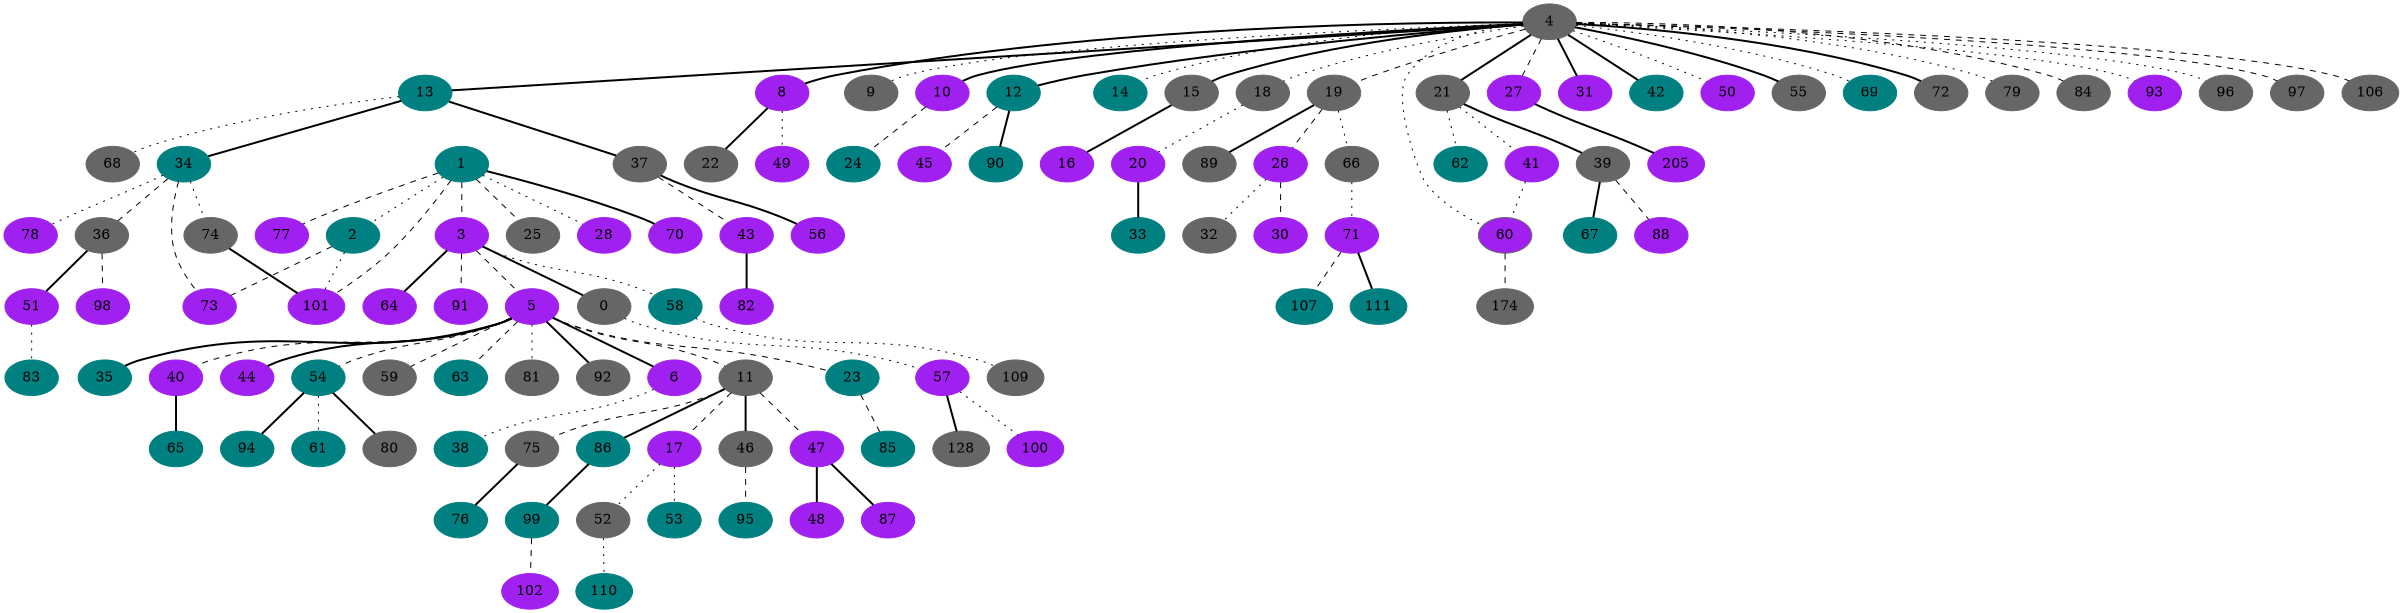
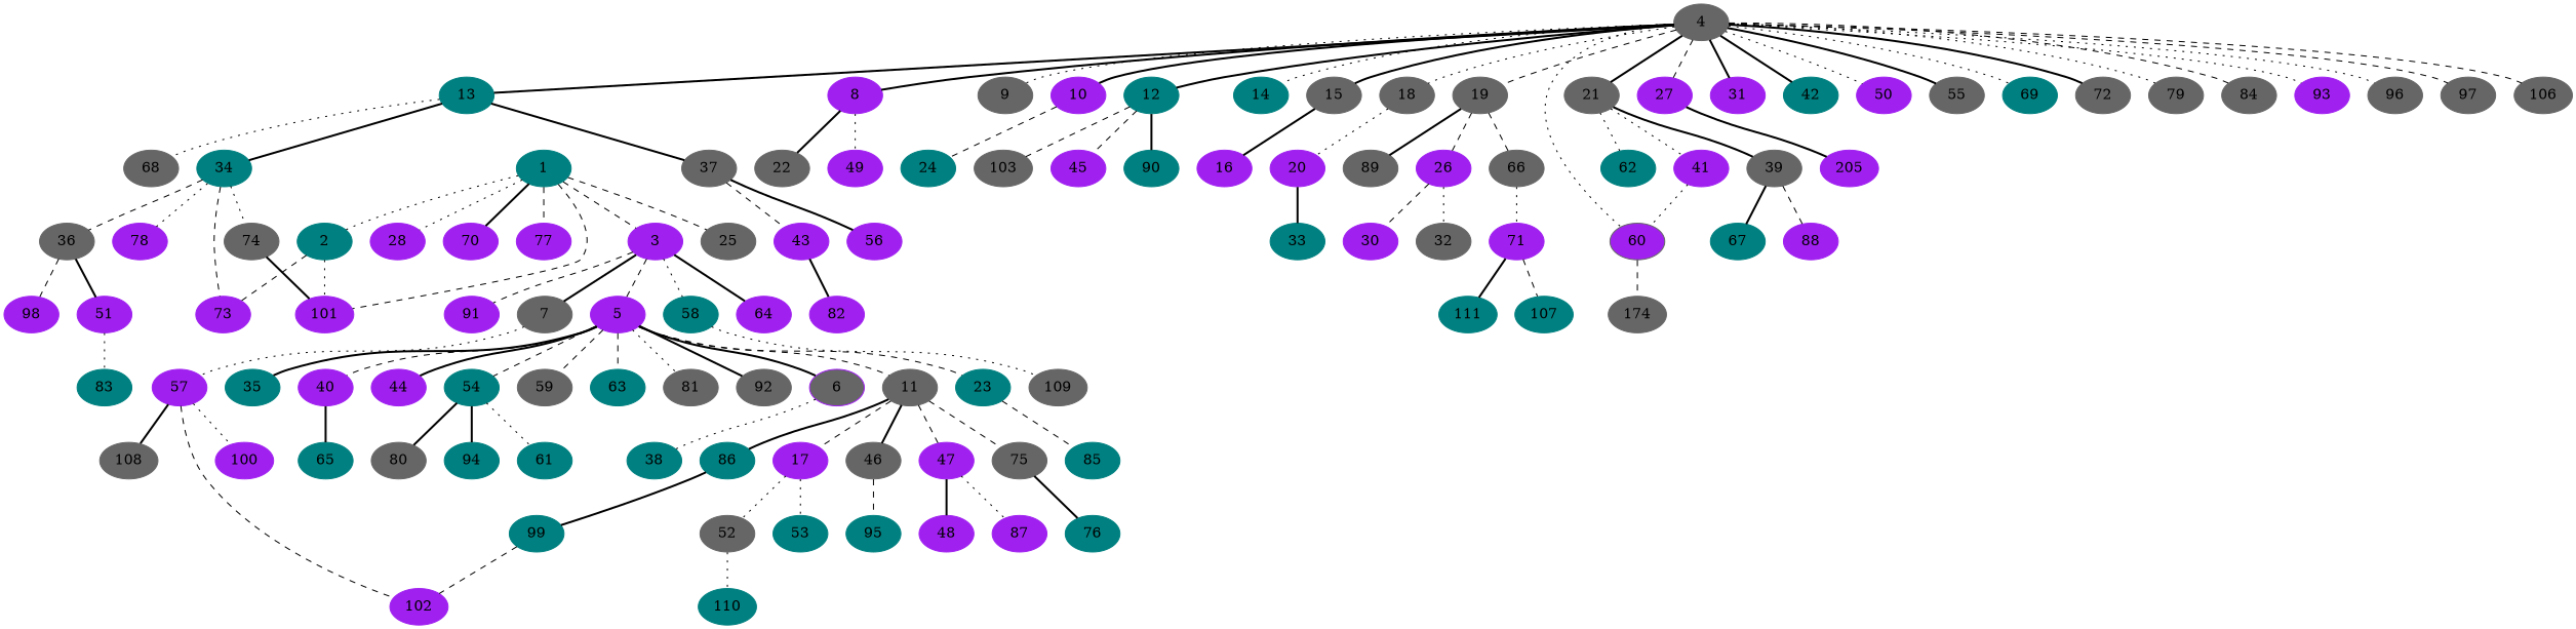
  graph {
    node [color=purple style=filled]
    edge [style=bold]
    1 [color=teal]
    2 [color=teal]
    3
    25 [color=gray40]
    28
    70
    77
    101
    73
    5
-   7 [color=gray40 label=0]
+   7 [color=gray40]
    58 [color=teal]
    64
    91
    4 [color=gray40]
    8
    9 [color=gray40]
    10
    12 [color=teal]
    13 [color=teal]
    14 [color=teal]
    15 [color=gray40]
    18 [color=gray40]
    19 [color=gray40]
    21 [color=gray40]
    27
    31
    42 [color=teal]
    50
    55 [color=gray40]
    60 [color=gray40 fillcolor=purple]
    69 [color=teal]
    72 [color=gray40]
    79 [color=gray40]
    84 [color=gray40]
    93
    96 [color=gray40]
    97 [color=gray40]
    106 [color=gray40]
-   6
+   6 [fillcolor=gray40]
    11 [color=gray40]
    23 [color=teal]
    35 [color=teal]
    40
    44
    54 [color=teal]
    59 [color=gray40]
    63 [color=teal]
    81 [color=gray40]
    92 [color=gray40]
    57
    109 [color=gray40]
    22 [color=gray40]
    49
    24 [color=teal]
    45
    90 [color=teal]
+   103 [color=gray40]
    34 [color=teal]
    37 [color=gray40]
    68 [color=gray40]
    16
    20
    26
    66 [color=gray40]
    89 [color=gray40]
    39 [color=gray40]
    41
    62 [color=teal]
    n70 [label=205]
    n71 [color=gray40 label=174]
    38 [color=teal]
    17
    46 [color=gray40]
    47
    75 [color=gray40]
    86 [color=teal]
    85 [color=teal]
    65 [color=teal]
    61 [color=teal]
    80 [color=gray40]
    94 [color=teal]
    100
    102
-   108 [color=gray40 label=128]
+   108 [color=gray40]
    52 [color=gray40]
    53 [color=teal]
    95 [color=teal]
    48
    87
    76 [color=teal]
    99 [color=teal]
    36 [color=gray40]
    74 [color=gray40]
    78
    43
    56
    110 [color=teal]
    33 [color=teal]
    30
    32 [color=gray40]
    71
    67 [color=teal]
    88
    51
    98
    83 [color=teal]
    82
    107 [color=teal]
    111 [color=teal]
    1 -- 2 [style=dotted]
    1 -- 3 [style=dashed]
    1 -- 25 [style=dashed]
    1 -- 28 [style=dotted]
    1 -- 70
    1 -- 77 [style=dashed]
    1 -- 101 [style=dashed]
    2 -- 101 [style=dotted]
    2 -- 73 [style=dashed]
    3 -- 5 [style=dashed]
    3 -- 7
    3 -- 58 [style=dotted]
    3 -- 64
    3 -- 91 [style=dashed]
    5 -- 6
    5 -- 11 [style=dashed]
    5 -- 23 [style=dashed]
    5 -- 35
    5 -- 40 [style=dashed]
    5 -- 44
    5 -- 54 [style=dashed]
    5 -- 59 [style=dashed]
    5 -- 63 [style=dashed]
    5 -- 81 [style=dotted]
    5 -- 92
    7 -- 57 [style=dotted]
    58 -- 109 [style=dotted]
    4 -- 8
    4 -- 9 [style=dotted]
    4 -- 10
    4 -- 12
    4 -- 13
    4 -- 14 [style=dotted]
    4 -- 15
    4 -- 18 [style=dotted]
    4 -- 19 [style=dashed]
    4 -- 21
    4 -- 27 [style=dashed]
    4 -- 31
    4 -- 42
    4 -- 50 [style=dotted]
    4 -- 55
    4 -- 60 [style=dotted]
    4 -- 69 [style=dotted]
    4 -- 72
    4 -- 79 [style=dotted]
    4 -- 84 [style=dashed]
    4 -- 93 [style=dotted]
    4 -- 96 [style=dotted]
    4 -- 97 [style=dashed]
    4 -- 106 [style=dashed]
    8 -- 22
    8 -- 49 [style=dotted]
    10 -- 24 [style=dashed]
    12 -- 45 [style=dashed]
    12 -- 90
+   12 -- 103 [style=dashed]
    13 -- 34
    13 -- 37
    13 -- 68 [style=dotted]
    15 -- 16
    18 -- 20 [style=dotted]
    19 -- 26 [style=dashed]
-   19 -- 66 [style=dotted]
+   19 -- 66 [style=dashed]
    19 -- 89
    21 -- 39
    21 -- 41 [style=dotted]
    21 -- 62 [style=dotted]
    27 -- n70
    60 -- n71 [style=dashed]
    6 -- 38 [style=dotted]
    11 -- 17 [style=dashed]
    11 -- 46
    11 -- 47 [style=dashed]
    11 -- 75 [style=dashed]
    11 -- 86
    23 -- 85 [style=dashed]
    40 -- 65
    54 -- 61 [style=dotted]
    54 -- 80
    54 -- 94
    57 -- 100 [style=dotted]
+   57 -- 102 [style=dashed]
    57 -- 108
    34 -- 73 [style=dashed]
    34 -- 36 [style=dashed]
    34 -- 74 [style=dotted]
    34 -- 78 [style=dotted]
    37 -- 43 [style=dashed]
    37 -- 56
    20 -- 33
    26 -- 30 [style=dashed]
    26 -- 32 [style=dotted]
    66 -- 71 [style=dotted]
    39 -- 67
    39 -- 88 [style=dashed]
    41 -- 60 [style=dotted]
    17 -- 52 [style=dotted]
    17 -- 53 [style=dotted]
    46 -- 95 [style=dashed]
    47 -- 48
-   47 -- 87
+   47 -- 87 [style=dotted]
    75 -- 76
    86 -- 99
    52 -- 110 [style=dotted]
    99 -- 102 [style=dashed]
    36 -- 51
    36 -- 98 [style=dashed]
    74 -- 101
    43 -- 82
    71 -- 107 [style=dashed]
    71 -- 111
    51 -- 83 [style=dotted]
  }
